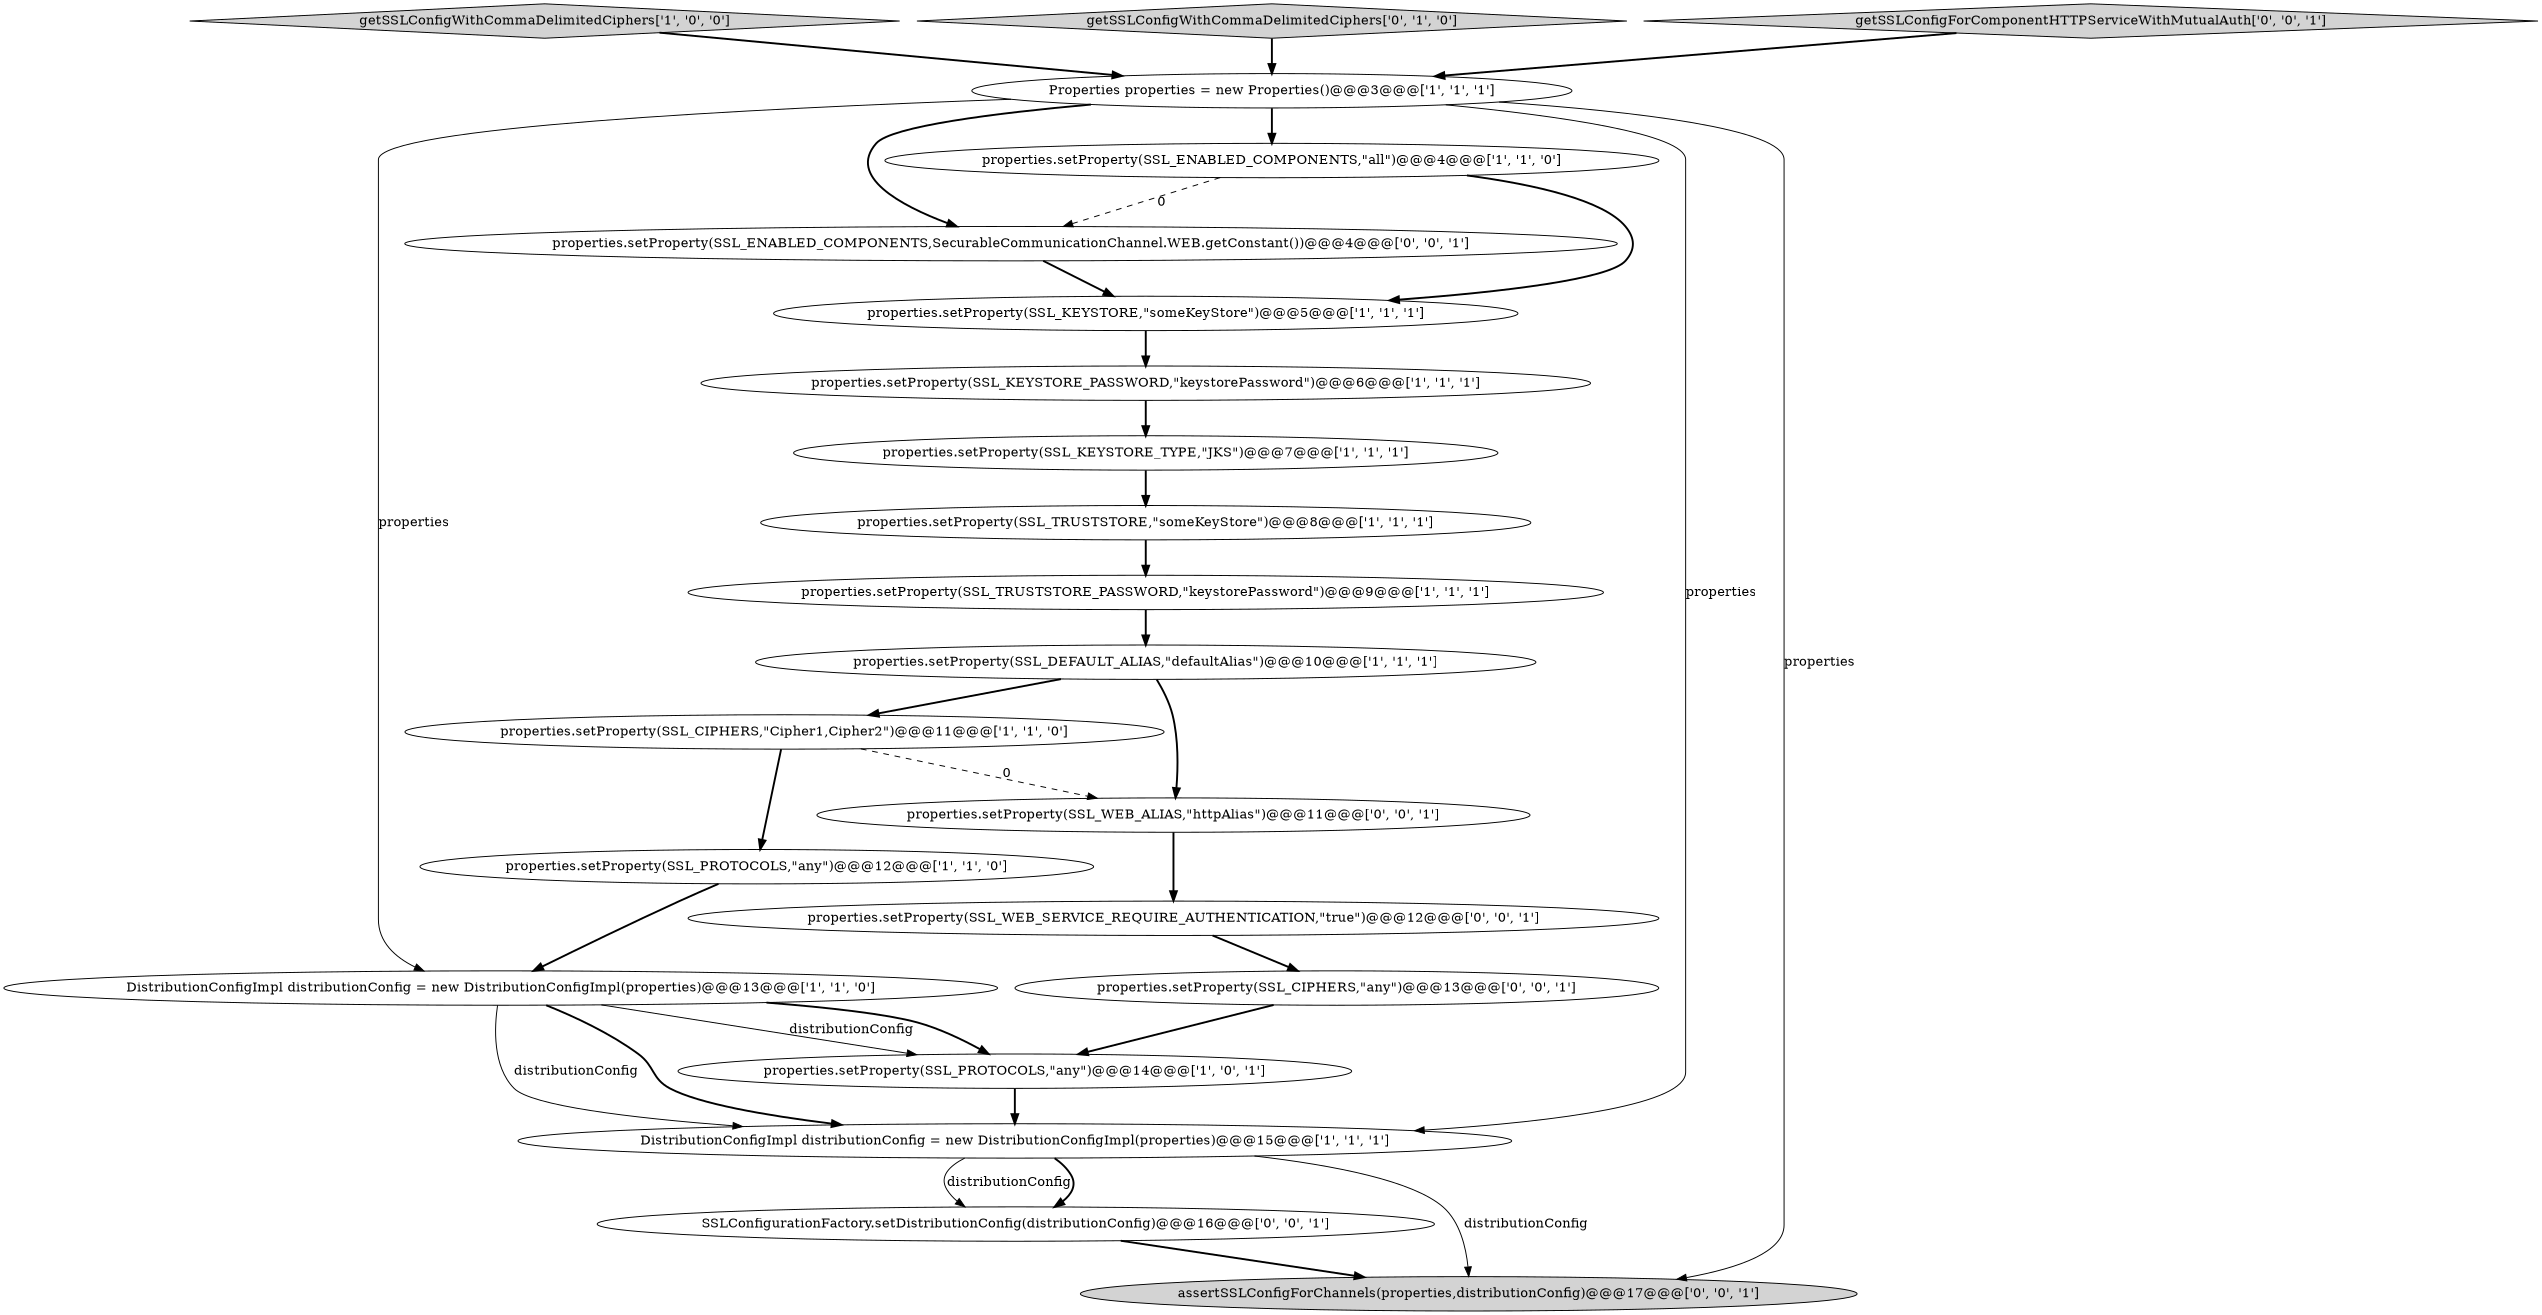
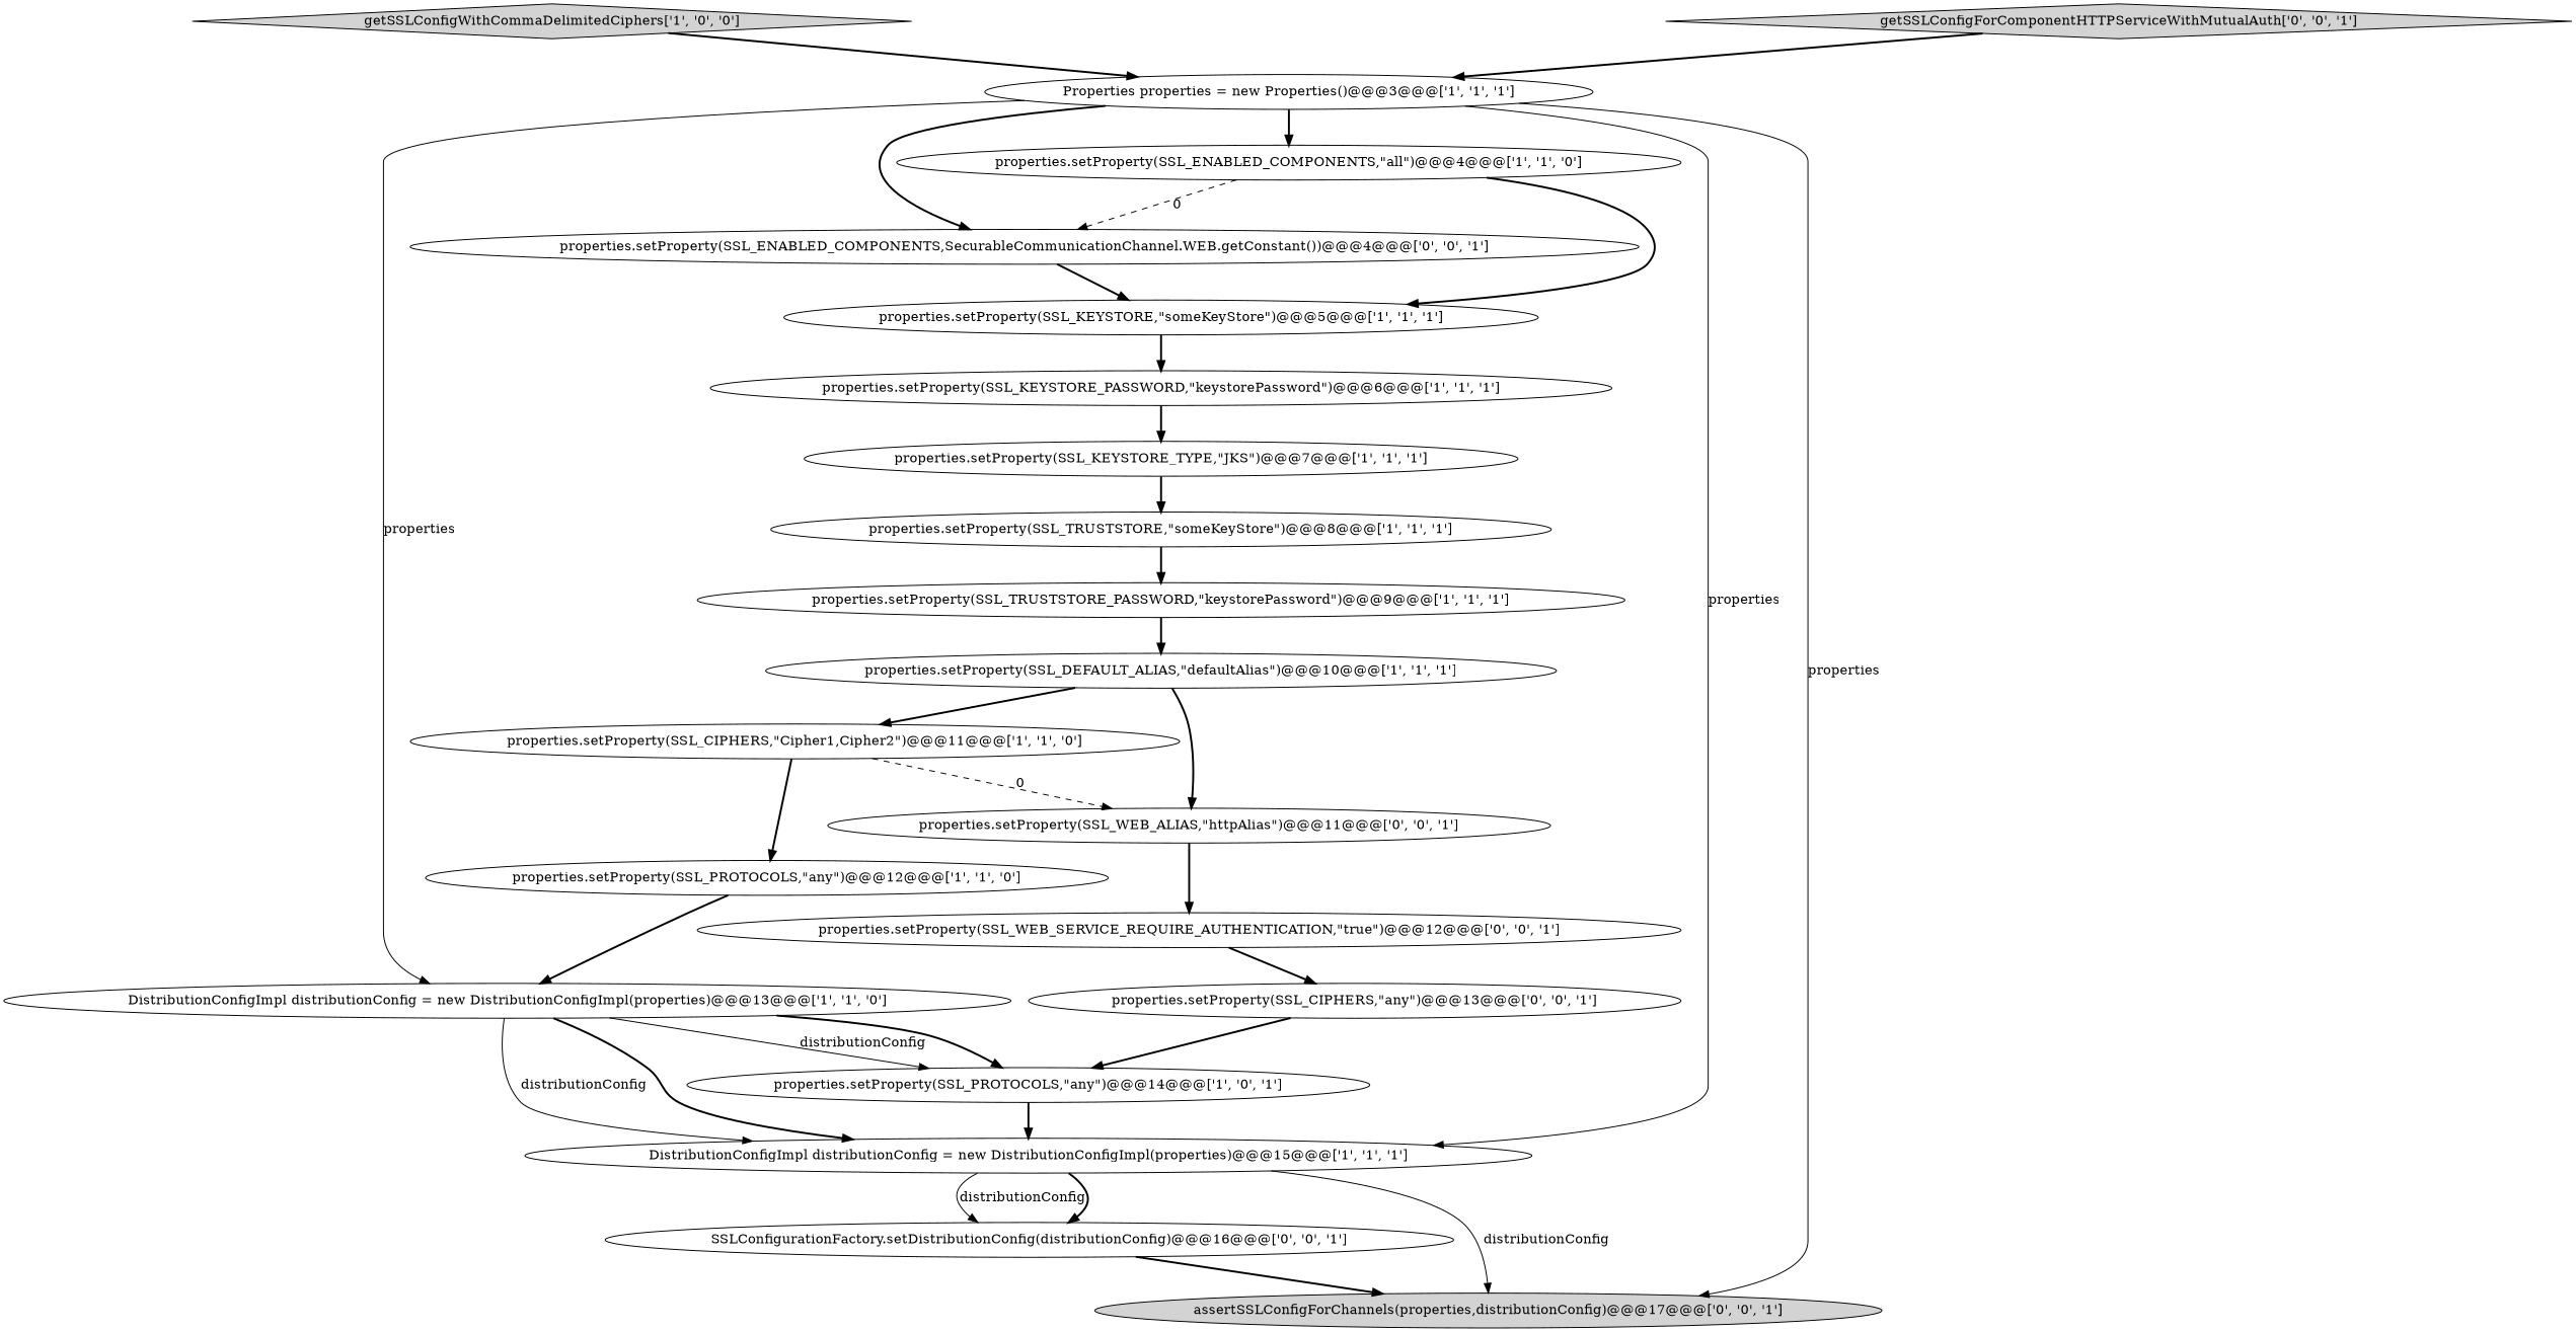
  digraph {
    node [fillcolor=white shape=ellipse style=filled]
    edge [style=bold]
    n1 [label="SSLConfigurationFactory.setDistributionConfig(distributionConfig)@@@16@@@['0', '0', '1']"]
    n2 [fillcolor=lightgray label="assertSSLConfigForChannels(properties,distributionConfig)@@@17@@@['0', '0', '1']"]
    n3 [label="properties.setProperty(SSL_ENABLED_COMPONENTS,SecurableCommunicationChannel.WEB.getConstant())@@@4@@@['0', '0', '1']"]
    n4 [label="properties.setProperty(SSL_KEYSTORE,\"someKeyStore\")@@@5@@@['1', '1', '1']"]
    n5 [label="DistributionConfigImpl distributionConfig = new DistributionConfigImpl(properties)@@@13@@@['1', '1', '0']"]
    n6 [label="DistributionConfigImpl distributionConfig = new DistributionConfigImpl(properties)@@@15@@@['1', '1', '1']"]
    n7 [label="properties.setProperty(SSL_PROTOCOLS,\"any\")@@@14@@@['1', '0', '1']"]
    n8 [label="properties.setProperty(SSL_WEB_SERVICE_REQUIRE_AUTHENTICATION,\"true\")@@@12@@@['0', '0', '1']"]
    n9 [label="properties.setProperty(SSL_CIPHERS,\"any\")@@@13@@@['0', '0', '1']"]
    n10 [label="properties.setProperty(SSL_TRUSTSTORE_PASSWORD,\"keystorePassword\")@@@9@@@['1', '1', '1']"]
    n11 [label="properties.setProperty(SSL_DEFAULT_ALIAS,\"defaultAlias\")@@@10@@@['1', '1', '1']"]
    n12 [fillcolor=lightgray label="getSSLConfigWithCommaDelimitedCiphers['1', '0', '0']" shape=diamond]
    n13 [label="Properties properties = new Properties()@@@3@@@['1', '1', '1']"]
    n14 [label="properties.setProperty(SSL_PROTOCOLS,\"any\")@@@12@@@['1', '1', '0']"]
-   n15 [fillcolor=lightgray label="getSSLConfigWithCommaDelimitedCiphers['0', '1', '0']" shape=diamond]
    n16 [label="properties.setProperty(SSL_CIPHERS,\"Cipher1,Cipher2\")@@@11@@@['1', '1', '0']"]
    n17 [label="properties.setProperty(SSL_WEB_ALIAS,\"httpAlias\")@@@11@@@['0', '0', '1']"]
    n18 [label="properties.setProperty(SSL_ENABLED_COMPONENTS,\"all\")@@@4@@@['1', '1', '0']"]
    n19 [fillcolor=lightgray label="getSSLConfigForComponentHTTPServiceWithMutualAuth['0', '0', '1']" shape=diamond]
    n20 [label="properties.setProperty(SSL_KEYSTORE_TYPE,\"JKS\")@@@7@@@['1', '1', '1']"]
    n21 [label="properties.setProperty(SSL_TRUSTSTORE,\"someKeyStore\")@@@8@@@['1', '1', '1']"]
    n22 [label="properties.setProperty(SSL_KEYSTORE_PASSWORD,\"keystorePassword\")@@@6@@@['1', '1', '1']"]
    n1 -> n2
    n3 -> n4
    n4 -> n22
    n5 -> n6 [label=distributionConfig style=solid]
    n5 -> n6
    n5 -> n7 [label=distributionConfig style=solid]
    n5 -> n7
    n6 -> n1 [label=distributionConfig style=solid]
    n6 -> n1
    n6 -> n2 [label=distributionConfig style=solid]
    n7 -> n6
    n8 -> n9
    n9 -> n7
    n10 -> n11
    n11 -> n16
    n11 -> n17
    n12 -> n13
    n13 -> n2 [label=properties style=solid]
    n13 -> n3
    n13 -> n5 [label=properties style=solid]
    n13 -> n6 [label=properties style=solid]
    n13 -> n18
    n14 -> n5
-   n15 -> n13
    n16 -> n14
    n16 -> n17 [label=0 style=dashed]
    n17 -> n8
    n18 -> n3 [label=0 style=dashed]
    n18 -> n4
    n19 -> n13
    n20 -> n21
    n21 -> n10
    n22 -> n20
  }
